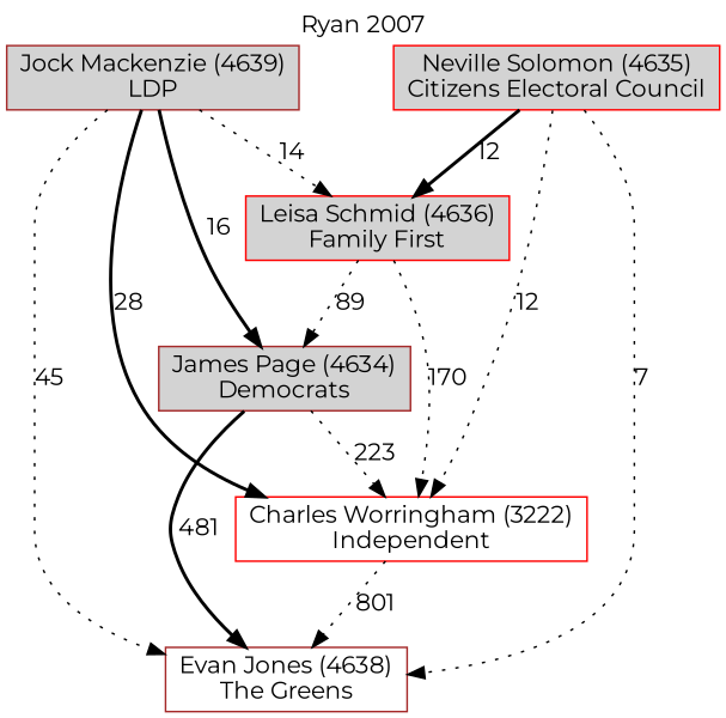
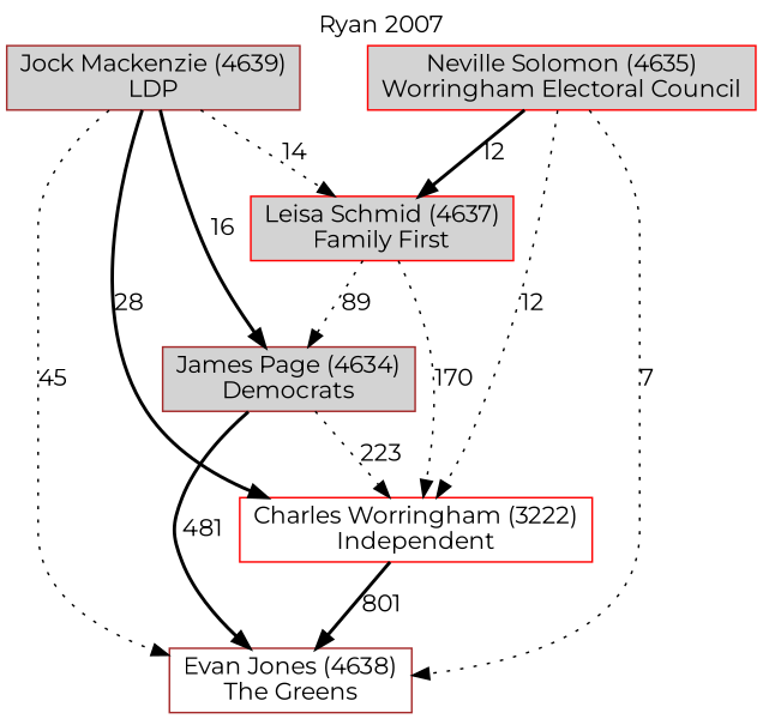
  digraph {
    fontname=Montserrat
    label="Ryan 2007"
    labelloc=t
    mclimit=10
    node [color=red fillcolor=lightgrey fontname=Montserrat shape=box style=filled]
    edge [fontname=Montserrat style=dotted]
    n1 [fillcolor=white label="Charles Worringham (3222)\nIndependent"]
    n2 [color=brown fillcolor=white label="Evan Jones (4638)\nThe Greens"]
    n3 [color=brown label="James Page (4634)\nDemocrats"]
    n4 [color=brown label="Jock Mackenzie (4639)\nLDP"]
-   n5 [label="Leisa Schmid (4636)\nFamily First"]
-   n6 [label="Neville Solomon (4635)\nCitizens Electoral Council"]
-   n1 -> n2 [label=801]
+   n5 [label="Leisa Schmid (4637)\nFamily First"]
+   n6 [label="Neville Solomon (4635)\nWorringham Electoral Council"]
+   n1 -> n2 [label=801 style=bold]
    n3 -> n1 [label=223]
    n3 -> n2 [label=481 style=bold]
    n4 -> n1 [label=28 style=bold]
    n4 -> n2 [label=45]
    n4 -> n3 [label=16 style=bold]
    n4 -> n5 [label=14]
    n5 -> n1 [label=170]
    n5 -> n3 [label=89]
    n6 -> n1 [label=12]
    n6 -> n2 [label=7]
    n6 -> n5 [label=12 style=bold]
  }
